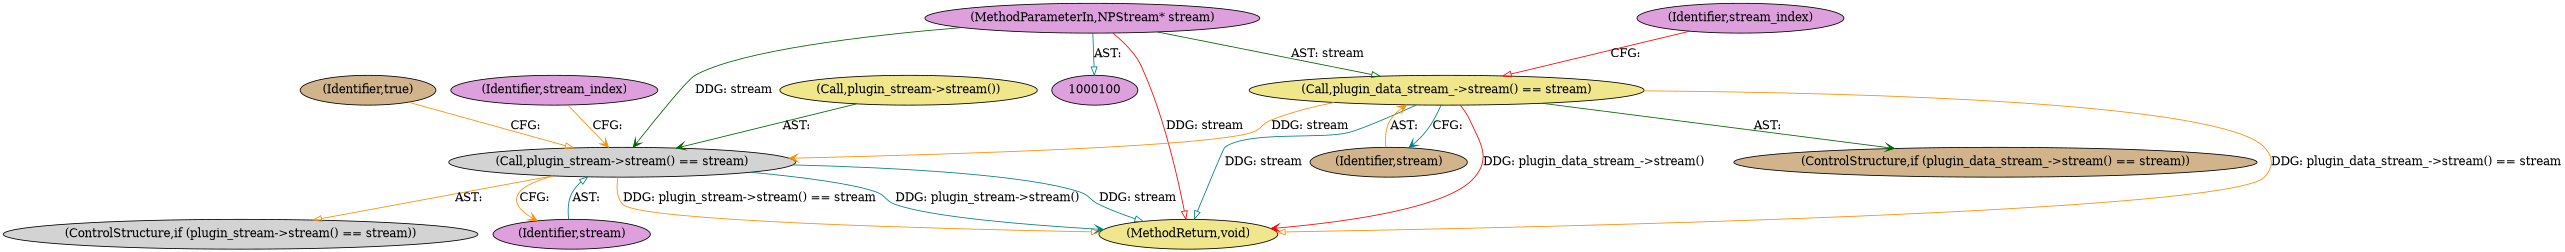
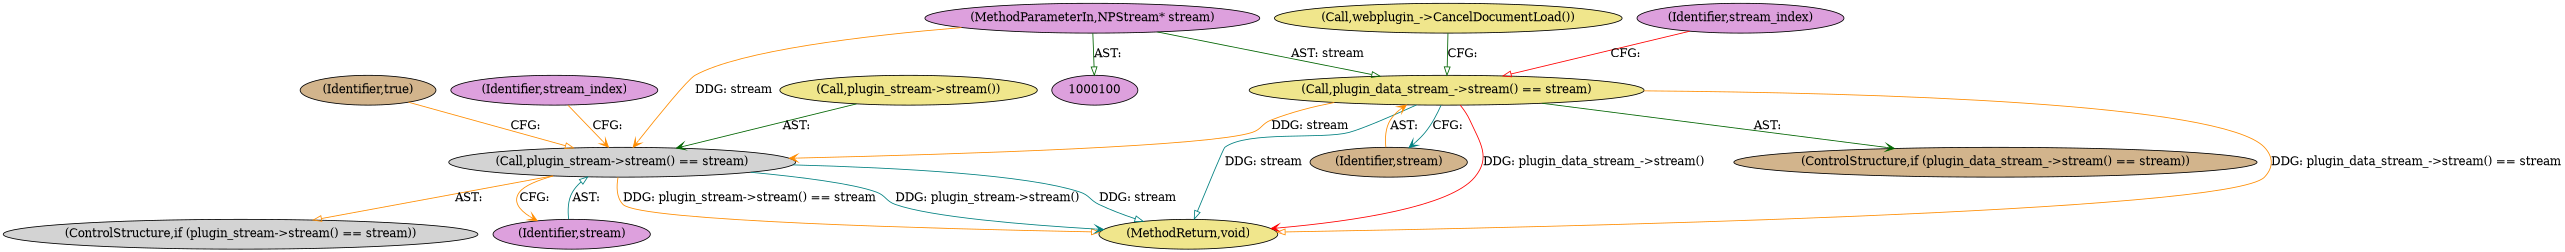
  digraph {
    node [fillcolor=plum style=filled]
    edge [arrowhead=onormal color=darkorange]
    n1 [label="(MethodParameterIn,NPStream* stream)"]
    n2 [fillcolor=khaki label="(Call,plugin_data_stream_->stream() == stream)"]
    n3 [fillcolor=lightgrey label="(Call,plugin_stream->stream() == stream)"]
    n4 [fillcolor=khaki label="(MethodReturn,void)"]
    1000100
    n6 [fillcolor=tan label="(Identifier,stream)"]
    n7 [fillcolor=tan label="(ControlStructure,if (plugin_data_stream_->stream() == stream))"]
    n8 [fillcolor=lightgrey label="(ControlStructure,if (plugin_stream->stream() == stream))"]
    n9 [label="(Identifier,stream)"]
+   n10 [fillcolor=khaki label="(Call,webplugin_->CancelDocumentLoad())"]
    n11 [fillcolor=tan label="(Identifier,true)"]
    n12 [fillcolor=khaki label="(Call,plugin_stream->stream())"]
    n13 [label="(Identifier,stream_index)"]
    n14 [label="(Identifier,stream_index)"]
    n1 -> n2 [color=darkgreen label="AST: stream"]
-   n1 -> n3 [arrowhead=vee color=darkgreen label="DDG: stream"]
-   n1 -> n4 [color=red label="DDG: stream"]
-   n1 -> 1000100 [color=teal label="AST: "]
+   n1 -> n3 [arrowhead=vee label="DDG: stream"]
+   n1 -> 1000100 [color=darkgreen label="AST: "]
    n2 -> n3 [arrowhead=vee label="DDG: stream"]
    n2 -> n4 [color=teal label="DDG: stream"]
    n2 -> n4 [arrowhead=vee color=red label="DDG: plugin_data_stream_->stream()"]
    n2 -> n4 [label="DDG: plugin_data_stream_->stream() == stream"]
    n2 -> n6 [arrowhead=vee color=teal label="CFG: "]
    n2 -> n7 [arrowhead=vee color=darkgreen label="AST: "]
    n3 -> n4 [label="DDG: plugin_stream->stream() == stream"]
    n3 -> n4 [arrowhead=vee color=teal label="DDG: plugin_stream->stream()"]
    n3 -> n4 [color=teal label="DDG: stream"]
    n3 -> n8 [label="AST: "]
    n3 -> n9 [arrowhead=vee label="CFG: "]
    n6 -> n2 [arrowhead=vee label="AST: "]
    n9 -> n3 [color=teal label="AST: "]
+   n10 -> n2 [color=darkgreen label="CFG: "]
    n11 -> n3 [label="CFG: "]
    n12 -> n3 [arrowhead=vee color=darkgreen label="AST: "]
    n13 -> n2 [color=red label="CFG: "]
    n14 -> n3 [arrowhead=vee label="CFG: "]
  }
